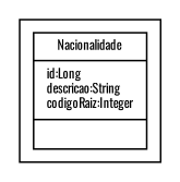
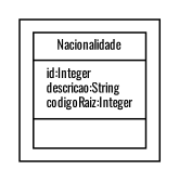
  digraph {
    fontname=Oswald
    fontsize=8
-   n1 [fontname=Oswald fontsize=8 label="{Nacionalidade|id:Long\ldescricao:String\lcodigoRaiz:Integer\l|\l}" shape=record]
+   n1 [fontname=Oswald fontsize=8 label="{Nacionalidade|id:Integer\ldescricao:String\lcodigoRaiz:Integer\l|\l}" shape=record]
    subgraph cluster_1 {
      n1
    }
  }
